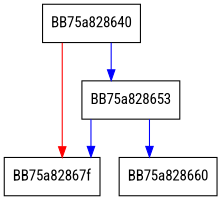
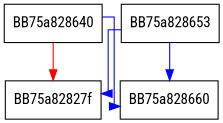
  digraph {
    fontname="Roboto Condensed"
    splines=ortho
    node [fontname="Roboto Condensed" shape=box]
    edge [color=blue fontname="Roboto Condensed"]
    BB75a828640
-   BB75a82867f
+   BB75a82867f [label=BB75a82827f]
    BB75a828653
    BB75a828660
    BB75a828640 -> BB75a82867f [color=red]
-   BB75a828640 -> BB75a828653
+   BB75a828640 -> BB75a828660
    BB75a828653 -> BB75a82867f
    BB75a828653 -> BB75a828660
  }
